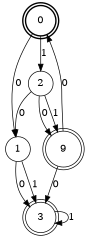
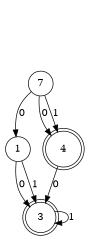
  digraph {
    node [peripheries=2 shape=circle]
-   0 [style=bold]
    1 [peripheries=""]
-   2 [peripheries=""]
+   2 [label=7 peripheries=""]
    3
-   4 [label=9]
-   0 -> 1 [label=0]
-   0 -> 2 [label=1]
+   4
    1 -> 3 [label=0]
    1 -> 3 [label=1]
    2 -> 1 [label=0]
    2 -> 4 [label=0]
    2 -> 4 [label=1]
    3 -> 3 [label=1]
-   4 -> 0 [label=0]
    4 -> 3 [label=0]
  }
